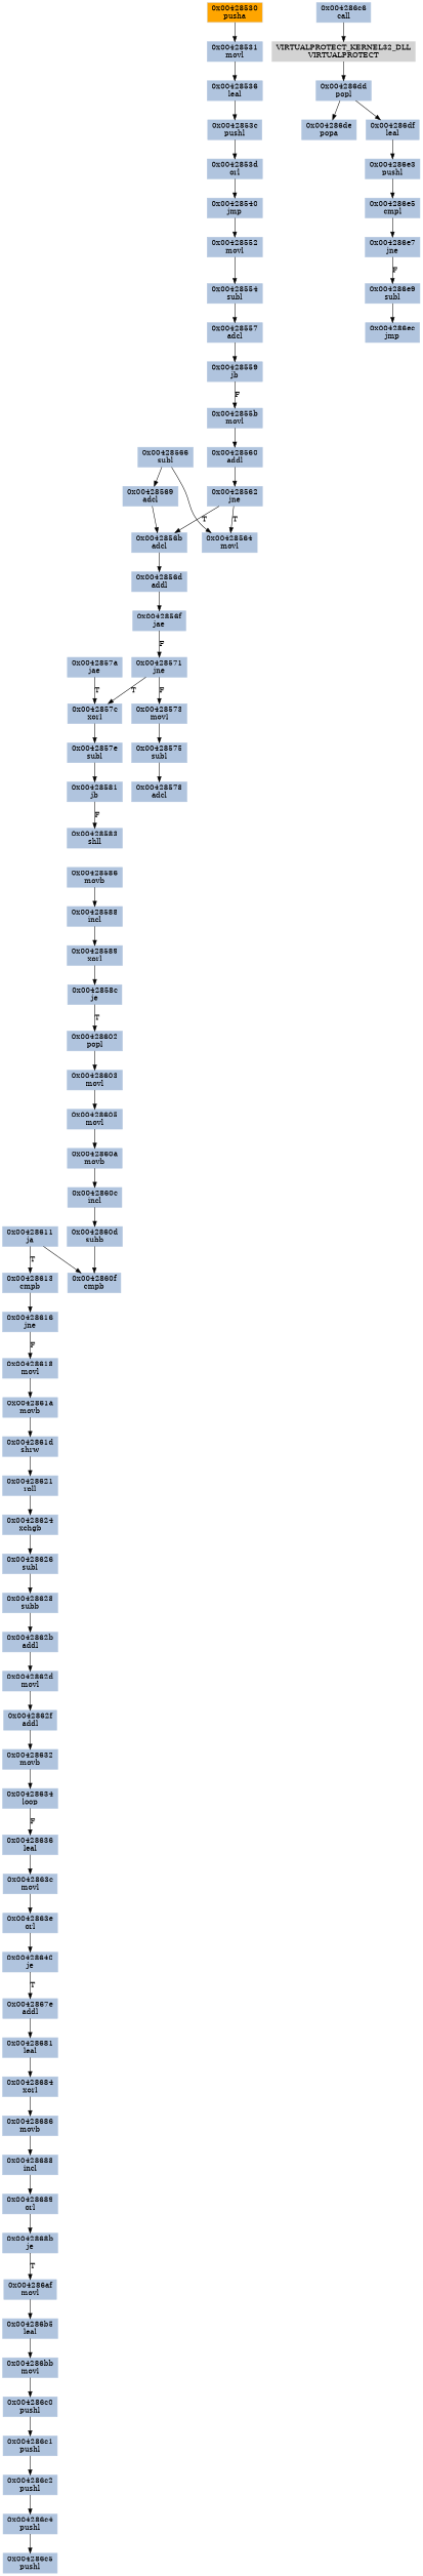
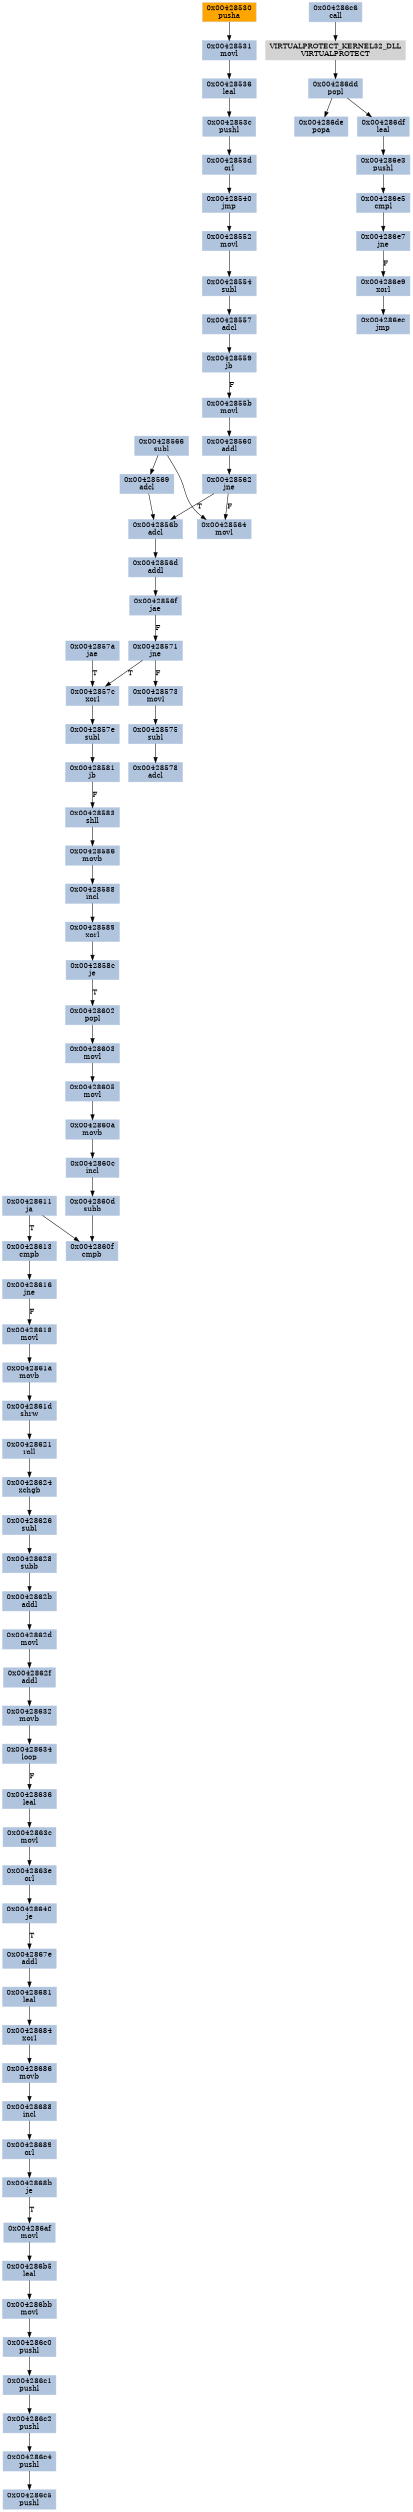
  strict digraph {
    node [color=lightsteelblue fillcolor=lightsteelblue shape=rectangle style=filled]
    edge [color="#000000"]
    n1 [label="0x004286af\nmovl"]
    n2 [label="0x004286b5\nleal"]
    n3 [label="0x004286bb\nmovl"]
    n4 [label="0x004286c0\npushl"]
    n5 [label="0x00428581\njb"]
    n6 [label="0x00428583\nshll"]
    n7 [label="0x00428586\nmovb"]
    n8 [label="0x00428588\nincl"]
    n9 [label="0x00428540\njmp"]
    n10 [label="0x00428552\nmovl"]
    n11 [label="0x00428554\nsubl"]
    n12 [label="0x00428557\nadcl"]
    n13 [label="0x00428618\nmovl"]
    n14 [label="0x0042861a\nmovb"]
    n15 [label="0x0042861d\nshrw"]
    n16 [label="0x00428621\nroll"]
    n17 [label="0x00428624\nxchgb"]
    n18 [label="0x00428626\nsubl"]
    n19 [label="0x00428628\nsubb"]
    n20 [label="0x0042862b\naddl"]
    n21 [label="0x004286c1\npushl"]
    n22 [label="0x004286c2\npushl"]
    n23 [label="0x0042857a\njae"]
    n24 [label="0x0042857c\nxorl"]
    n25 [label="0x0042857e\nsubl"]
    n26 [label="0x00428605\nmovl"]
    n27 [label="0x0042860a\nmovb"]
    n28 [label="0x0042860c\nincl"]
    n29 [label="0x0042860d\nsubb"]
    n30 [label="0x0042863c\nmovl"]
    n31 [label="0x0042863e\norl"]
    n32 [label="0x00428640\nje"]
    n33 [label="0x0042867e\naddl"]
    n34 [label="0x0042862d\nmovl"]
    n35 [label="0x0042862f\naddl"]
    n36 [label="0x00428632\nmovb"]
    n37 [label="0x00428569\nadcl"]
    n38 [label="0x0042856b\nadcl"]
    n39 [label="0x0042856d\naddl"]
    n40 [label="0x0042856f\njae"]
    n41 [label="0x004286c4\npushl"]
    n42 [label="0x004286c5\npushl"]
    n43 [label="0x0042853d\norl"]
    n44 [label="0x004286c6\ncall"]
    n45 [color=lightgrey fillcolor=lightgrey label="VIRTUALPROTECT_KERNEL32_DLL\nVIRTUALPROTECT"]
    n46 [label="0x004286dd\npopl"]
    n47 [label="0x004286de\npopa"]
    n48 [label="0x004286df\nleal"]
    n49 [label="0x00428681\nleal"]
    n50 [label="0x0042853c\npushl"]
    n51 [label="0x00428562\njne"]
    n52 [label="0x00428564\nmovl"]
    n53 [label="0x00428566\nsubl"]
    n54 [label="0x00428589\nxorl"]
    n55 [label="0x0042858c\nje"]
    n56 [label="0x00428602\npopl"]
    n57 [label="0x00428603\nmovl"]
    n58 [label="0x00428571\njne"]
    n59 [label="0x00428573\nmovl"]
    n60 [label="0x00428559\njb"]
    n61 [label="0x00428688\nincl"]
    n62 [label="0x00428689\norl"]
    n63 [label="0x0042868b\nje"]
    n64 [label="0x00428634\nloop"]
    n65 [label="0x00428636\nleal"]
    n66 [label="0x0042860f\ncmpb"]
    n67 [label="0x00428611\nja"]
    n68 [label="0x00428613\ncmpb"]
-   n69 [label="0x004286e9\nsubl"]
+   n69 [label="0x004286e9\nxorl"]
    n70 [label="0x004286ec\njmp"]
    n71 [label="0x00428531\nmovl"]
    n72 [label="0x00428536\nleal"]
    n73 [label="0x004286e7\njne"]
    n74 [label="0x00428578\nadcl"]
    n75 [label="0x00428684\nxorl"]
    n76 [label="0x00428686\nmovb"]
    n77 [label="0x00428616\njne"]
    n78 [label="0x00428575\nsubl"]
    n79 [label="0x004286e3\npushl"]
    n80 [label="0x004286e5\ncmpl"]
    n81 [color=lightgrey fillcolor=orange label="0x00428530\npusha"]
    n82 [label="0x00428560\naddl"]
    n83 [label="0x0042855b\nmovl"]
    n1 -> n2
    n2 -> n3
    n3 -> n4
    n4 -> n21
    n5 -> n6 [label=F]
+   n6 -> n7
    n7 -> n8
    n8 -> n54
    n9 -> n10
    n10 -> n11
    n11 -> n12
    n12 -> n60
    n13 -> n14
    n14 -> n15
    n15 -> n16
    n16 -> n17
    n17 -> n18
    n18 -> n19
    n19 -> n20
    n20 -> n34
    n21 -> n22
    n22 -> n41
    n23 -> n24 [label=T]
    n24 -> n25
    n25 -> n5
    n26 -> n27
    n27 -> n28
    n28 -> n29
    n29 -> n66
    n30 -> n31
    n31 -> n32
    n32 -> n33 [label=T]
    n33 -> n49
    n34 -> n35
    n35 -> n36
    n36 -> n64
    n37 -> n38
    n38 -> n39
    n39 -> n40
    n40 -> n58 [label=F]
    n41 -> n42
    n43 -> n9
    n44 -> n45
    n45 -> n46
    n46 -> n47
    n46 -> n48
    n48 -> n79
    n49 -> n75
    n50 -> n43
    n51 -> n38 [label=T]
-   n51 -> n52 [label=T]
+   n51 -> n52 [label=F]
    n53 -> n37
    n53 -> n52
    n54 -> n55
    n55 -> n56 [label=T]
    n56 -> n57
    n57 -> n26
    n58 -> n24 [label=T]
    n58 -> n59 [label=F]
    n59 -> n78
    n60 -> n83 [label=F]
    n61 -> n62
    n62 -> n63
    n63 -> n1 [label=T]
    n64 -> n65 [label=F]
    n65 -> n30
    n67 -> n66
    n67 -> n68 [label=T]
    n68 -> n77
    n69 -> n70
    n71 -> n72
    n72 -> n50
    n73 -> n69 [label=F]
    n75 -> n76
    n76 -> n61
    n77 -> n13 [label=F]
    n78 -> n74
    n79 -> n80
    n80 -> n73
    n81 -> n71
    n82 -> n51
    n83 -> n82
  }
